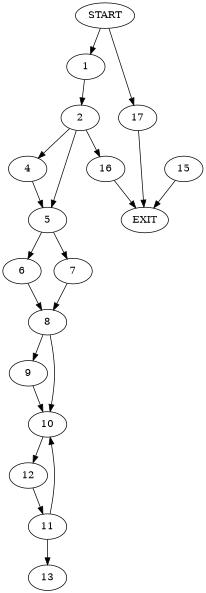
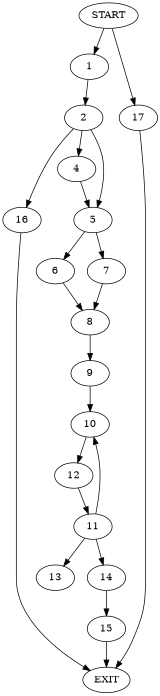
  digraph {
    n1 [label=START]
    1
    17
    2
    n5 [label=EXIT]
    16
    4
    5
    6
    7
    8
    9
    10
    12
    11
    13
+   14
    15
    n1 -> 1
    n1 -> 17
    1 -> 2
    17 -> n5
    2 -> 16
    2 -> 4
    2 -> 5
    16 -> n5
    4 -> 5
    5 -> 6
    5 -> 7
    6 -> 8
    7 -> 8
    8 -> 9
-   8 -> 10
    9 -> 10
    10 -> 12
    12 -> 11
    11 -> 10
    11 -> 13
+   11 -> 14
+   14 -> 15
    15 -> n5
  }
